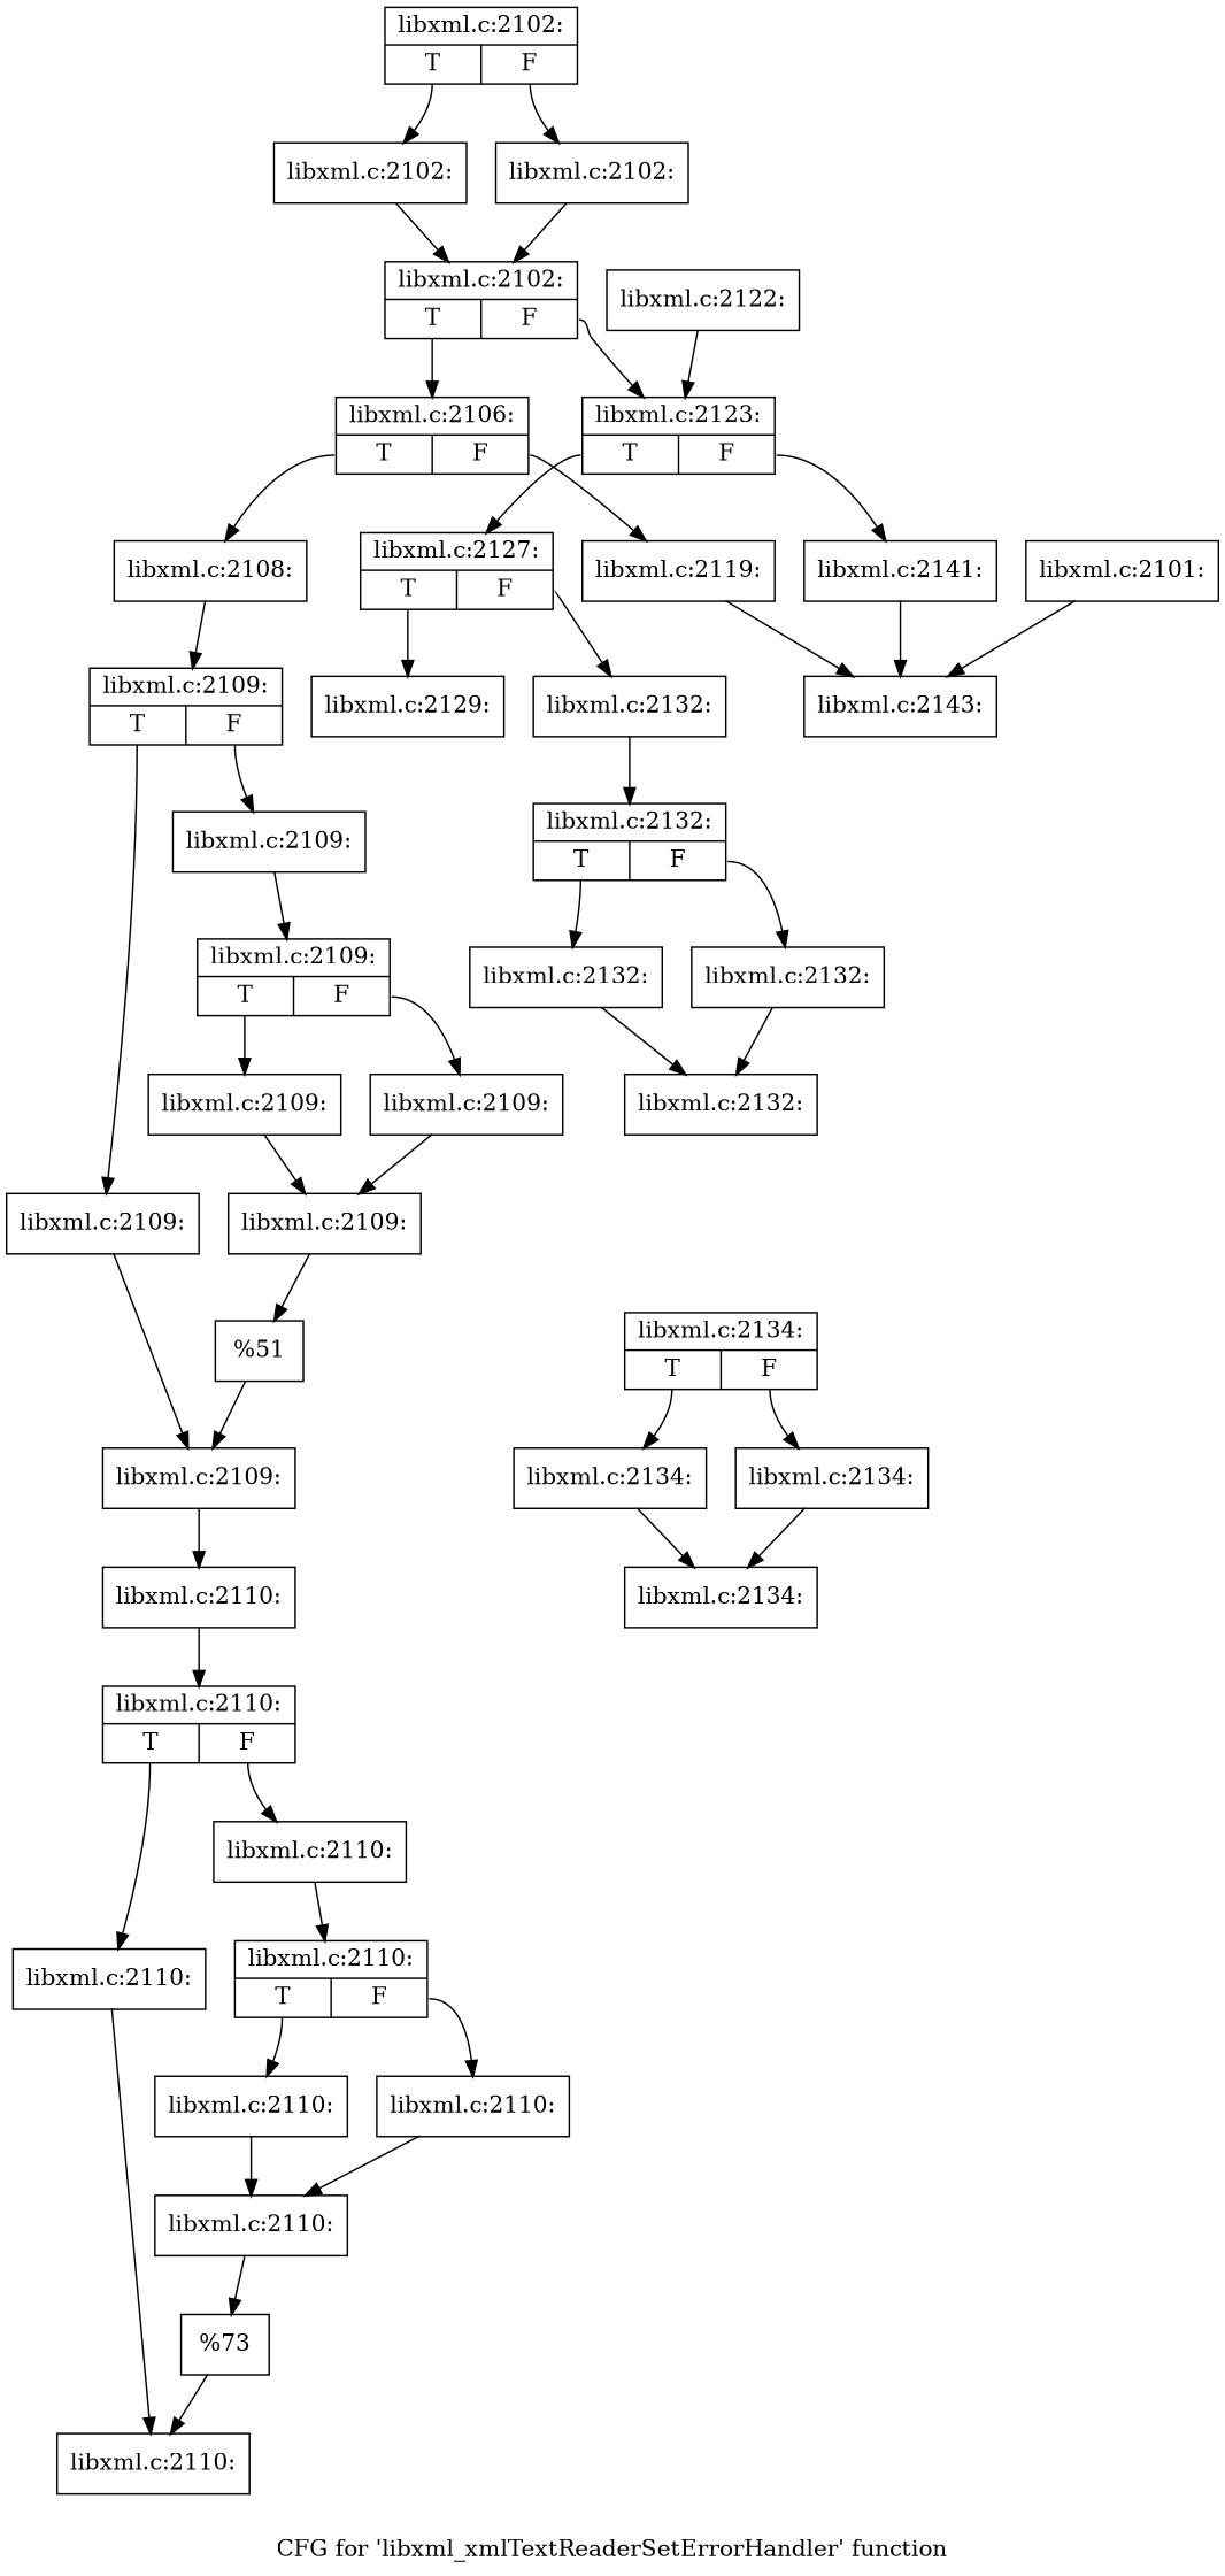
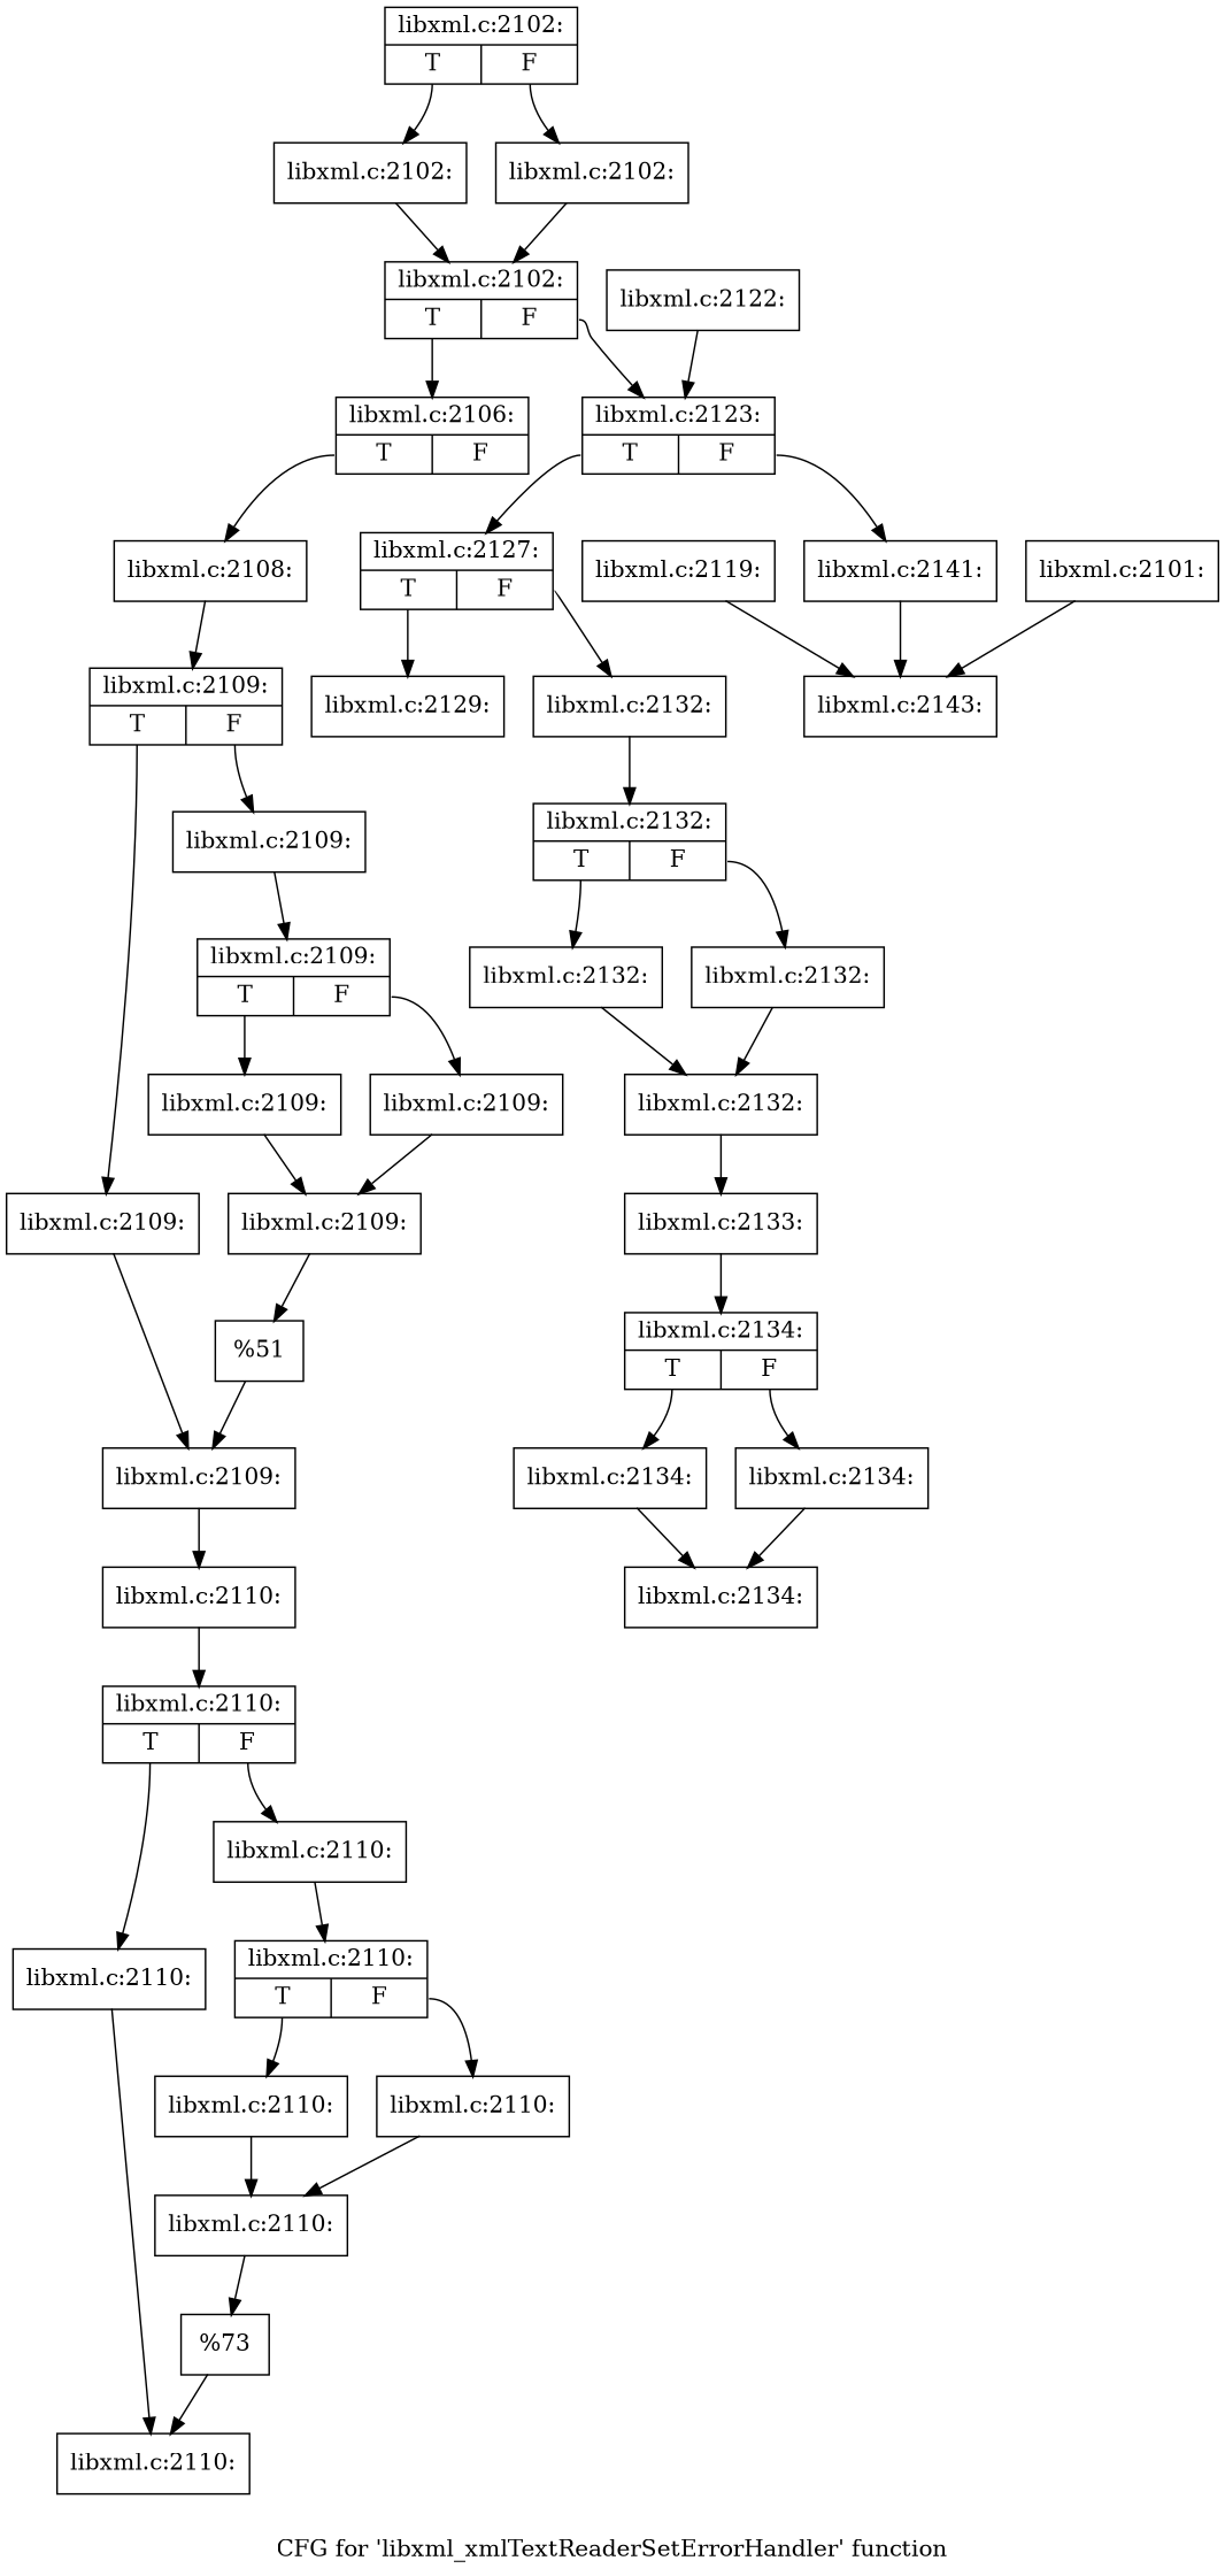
  digraph {
    label="CFG for 'libxml_xmlTextReaderSetErrorHandler' function"
    node [shape=record]
    n1 [label="{libxml.c:2102:|{<s0>T|<s1>F}}"]
    n2 [label="{libxml.c:2102:}"]
    n3 [label="{libxml.c:2102:}"]
    n4 [label="{libxml.c:2101:}"]
    n5 [label="{libxml.c:2143:}"]
    n6 [label="{libxml.c:2102:|{<s0>T|<s1>F}}"]
    n7 [label="{libxml.c:2106:|{<s0>T|<s1>F}}"]
    n8 [label="{libxml.c:2123:|{<s0>T|<s1>F}}"]
    n9 [label="{libxml.c:2108:}"]
    n10 [label="{libxml.c:2119:}"]
    n11 [label="{libxml.c:2127:|{<s0>T|<s1>F}}"]
    n12 [label="{libxml.c:2141:}"]
    n13 [label="{libxml.c:2109:|{<s0>T|<s1>F}}"]
    n14 [label="{libxml.c:2129:}"]
    n15 [label="{libxml.c:2132:}"]
    n16 [label="{libxml.c:2109:}"]
    n17 [label="{libxml.c:2109:}"]
    n18 [label="{libxml.c:2109:}"]
    n19 [label="{libxml.c:2109:|{<s0>T|<s1>F}}"]
    n20 [label="{libxml.c:2110:}"]
    n21 [label="{libxml.c:2109:}"]
    n22 [label="{libxml.c:2109:}"]
    n23 [label="{libxml.c:2110:|{<s0>T|<s1>F}}"]
    n24 [label="{libxml.c:2109:}"]
    n25 [label="{%51}"]
    n26 [label="{libxml.c:2110:}"]
    n27 [label="{libxml.c:2110:}"]
    n28 [label="{libxml.c:2110:}"]
    n29 [label="{libxml.c:2110:|{<s0>T|<s1>F}}"]
    n30 [label="{libxml.c:2110:}"]
    n31 [label="{libxml.c:2110:}"]
    n32 [label="{libxml.c:2110:}"]
    n33 [label="{%73}"]
    n34 [label="{libxml.c:2122:}"]
    n35 [label="{libxml.c:2132:|{<s0>T|<s1>F}}"]
    n36 [label="{libxml.c:2132:}"]
    n37 [label="{libxml.c:2132:}"]
    n38 [label="{libxml.c:2132:}"]
+   n39 [label="{libxml.c:2133:}"]
    n40 [label="{libxml.c:2134:|{<s0>T|<s1>F}}"]
    n41 [label="{libxml.c:2134:}"]
    n42 [label="{libxml.c:2134:}"]
    n43 [label="{libxml.c:2134:}"]
    n1 -> n2 [tailport=s0]
    n1 -> n3 [tailport=s1]
    n2 -> n6
    n3 -> n6
    n4 -> n5
    n6 -> n7 [tailport=s0]
    n6 -> n8 [tailport=s1]
    n7 -> n9 [tailport=s0]
-   n7 -> n10 [tailport=s1]
    n8 -> n11 [tailport=s0]
    n8 -> n12 [tailport=s1]
    n9 -> n13
    n10 -> n5
    n11 -> n14 [tailport=s0]
    n11 -> n15 [tailport=s1]
    n12 -> n5
    n13 -> n16 [tailport=s0]
    n13 -> n17 [tailport=s1]
    n15 -> n35
    n16 -> n18
    n17 -> n19
    n18 -> n20
    n19 -> n21 [tailport=s0]
    n19 -> n22 [tailport=s1]
    n20 -> n23
    n21 -> n24
    n22 -> n24
    n23 -> n26 [tailport=s0]
    n23 -> n27 [tailport=s1]
    n24 -> n25
    n25 -> n18
    n26 -> n28
    n27 -> n29
    n29 -> n30 [tailport=s0]
    n29 -> n31 [tailport=s1]
    n30 -> n32
    n31 -> n32
    n32 -> n33
    n33 -> n28
    n34 -> n8
    n35 -> n36 [tailport=s0]
    n35 -> n37 [tailport=s1]
    n36 -> n38
    n37 -> n38
+   n38 -> n39
+   n39 -> n40
    n40 -> n41 [tailport=s0]
    n40 -> n42 [tailport=s1]
    n41 -> n43
    n42 -> n43
  }
